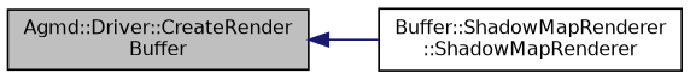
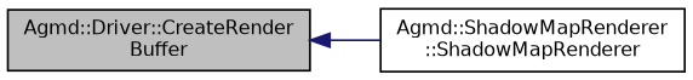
  digraph {
    rankdir=LR
    node [color=black fontname=Helvetica fontsize=10 shape=record style=filled]
    n1 [fillcolor=grey75 fontcolor=black height=0.2 label="Agmd::Driver::CreateRender\lBuffer" width=0.4]
-   n2 [fillcolor=white height=0.2 label="Buffer::ShadowMapRenderer\l::ShadowMapRenderer" width=0.4]
+   n2 [fillcolor=white height=0.2 label="Agmd::ShadowMapRenderer\l::ShadowMapRenderer" width=0.4]
    n1 -> n2 [color=midnightblue dir=back fontname=Helvetica fontsize=10 labelfontname=Helvetica labelfontsize=10 style=solid]
  }
